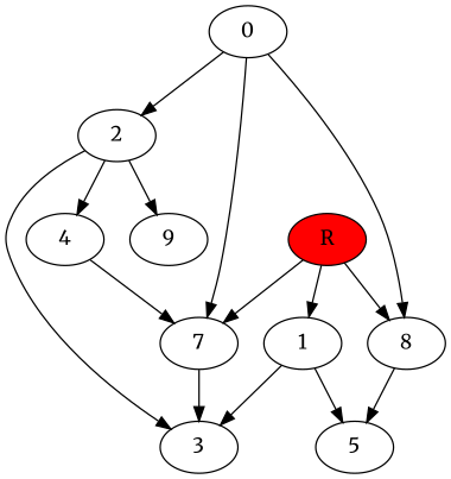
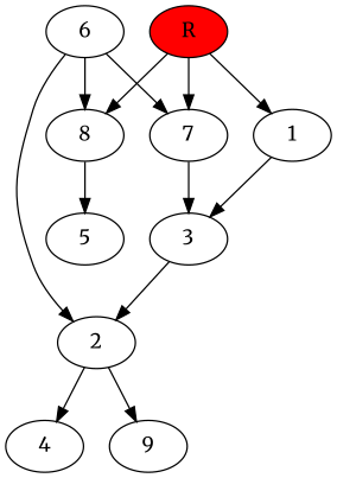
  digraph {
    fontname=Merriweather
    node [fontname=Merriweather]
    edge [fontname=Merriweather]
    1
    3
    5
    2
    4
    9
    7
-   6 [label=0]
+   6
    8
    R [fillcolor="#ff0000" style=filled]
    1 -> 3
-   1 -> 5
-   2 -> 3
+   3 -> 2
    2 -> 4
    2 -> 9
-   4 -> 7
    7 -> 3
    6 -> 2
    6 -> 7
    6 -> 8
    8 -> 5
    R -> 1
    R -> 7
    R -> 8
  }
